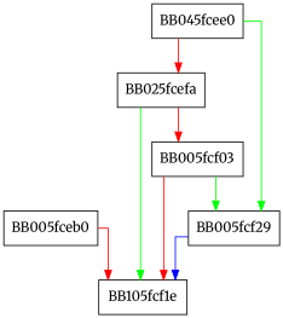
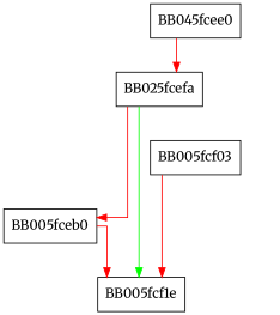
  digraph {
    fontname=Merriweather
    splines=ortho
    node [fontname=Merriweather shape=box]
    edge [color=red fontname=Merriweather]
    BB005fceb0
-   BB005fcf1e [label=BB105fcf1e]
+   BB005fcf1e
    n3 [label=BB025fcefa]
    BB005fcf03
    n5 [label=BB045fcee0]
-   BB005fcf29
    BB005fceb0 -> BB005fcf1e
    n3 -> BB005fcf1e [color=green]
-   n3 -> BB005fcf03
+   n3 -> BB005fceb0
    BB005fcf03 -> BB005fcf1e
-   BB005fcf03 -> BB005fcf29 [color=green]
    n5 -> n3
-   n5 -> BB005fcf29 [color=green]
-   BB005fcf29 -> BB005fcf1e [color=blue]
  }
